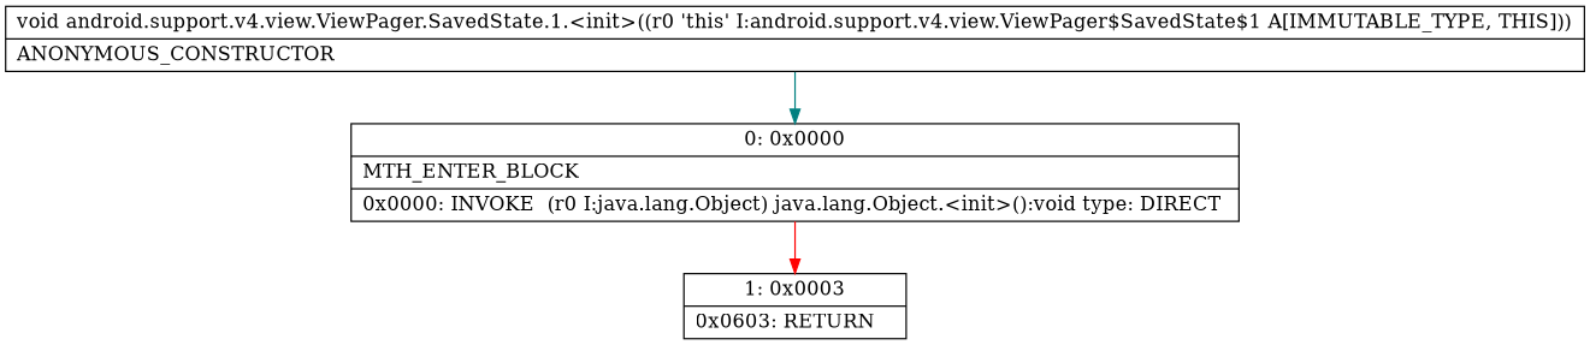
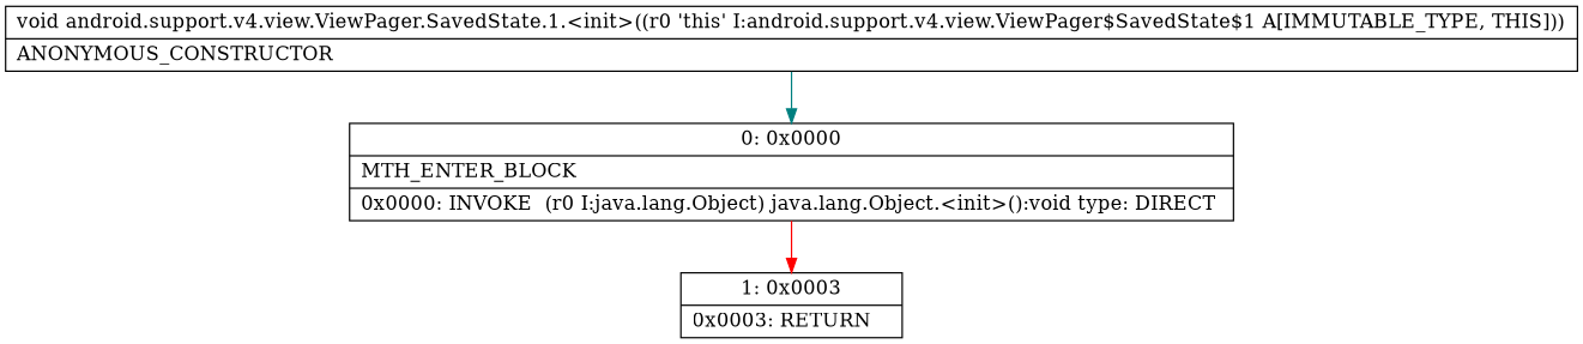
  digraph {
    node [shape=record]
    n1 [label="{0\:\ 0x0000|MTH_ENTER_BLOCK\l|0x0000: INVOKE  (r0 I:java.lang.Object) java.lang.Object.\<init\>():void type: DIRECT \l}"]
-   n2 [label="{1\:\ 0x0003|0x0603: RETURN   \l}"]
+   n2 [label="{1\:\ 0x0003|0x0003: RETURN   \l}"]
    n3 [label="{void android.support.v4.view.ViewPager.SavedState.1.\<init\>((r0 'this' I:android.support.v4.view.ViewPager$SavedState$1 A[IMMUTABLE_TYPE, THIS]))  | ANONYMOUS_CONSTRUCTOR\l}"]
    n1 -> n2 [color=red]
    n3 -> n1 [color=teal]
  }
